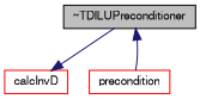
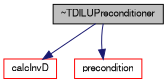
  digraph {
    rankdir=TB
    node [color=red fontname=FreeSans fontsize=10 shape=record]
    edge [color=midnightblue fontname=FreeSans fontsize=10 labelfontname=FreeSans labelfontsize=10 style=solid]
    n1 [color=black fillcolor=grey75 fontcolor=black height=0.2 label="~TDILUPreconditioner" style=filled width=0.4]
    n2 [height=0.2 label=calcInvD width=0.4]
    n3 [height=0.2 label=precondition width=0.4]
    n1 -> n2
-   n3 -> n1
+   n1 -> n3
  }
